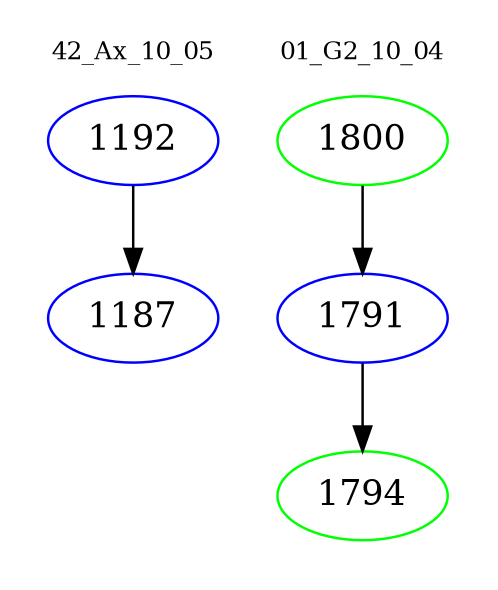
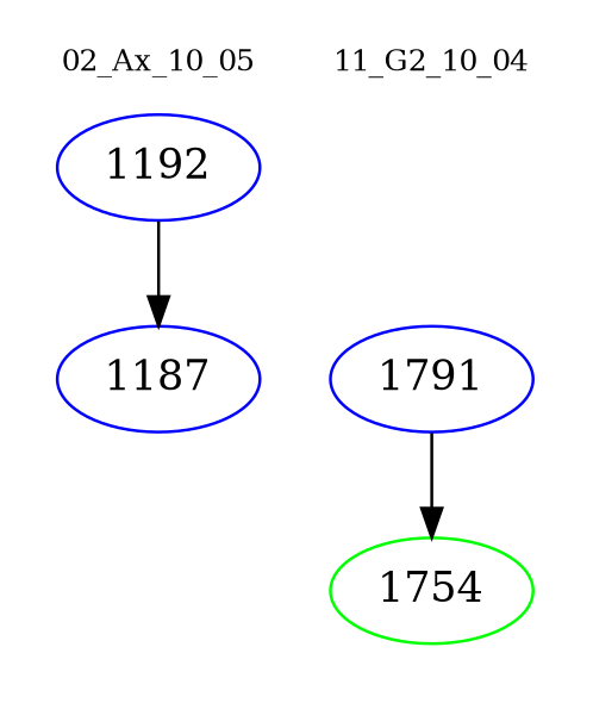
  digraph {
    node [color=blue]
    edge [color=black]
    n1 [label=1192]
    n2 [label=1187]
-   n3 [color=green label=1800]
    n4 [label=1791]
-   n5 [color=green label=1794]
+   n5 [color=green label=1754]
    subgraph cluster_1 {
      color=white
      fontsize=10
-     label="42_Ax_10_05"
+     label="02_Ax_10_05"
      n1
      n2
    }
    subgraph cluster_2 {
      color=white
      fontsize=10
-     label="01_G2_10_04"
-     n3
+     label="11_G2_10_04"
      n4
      n5
    }
    n1 -> n2
-   n3 -> n4
    n4 -> n5
  }
